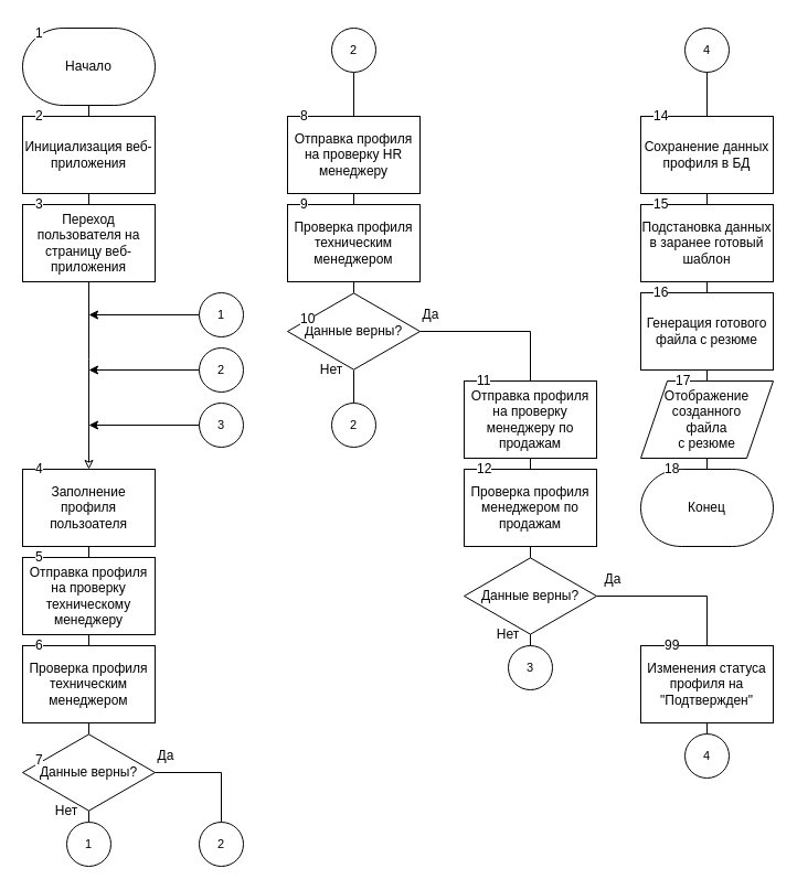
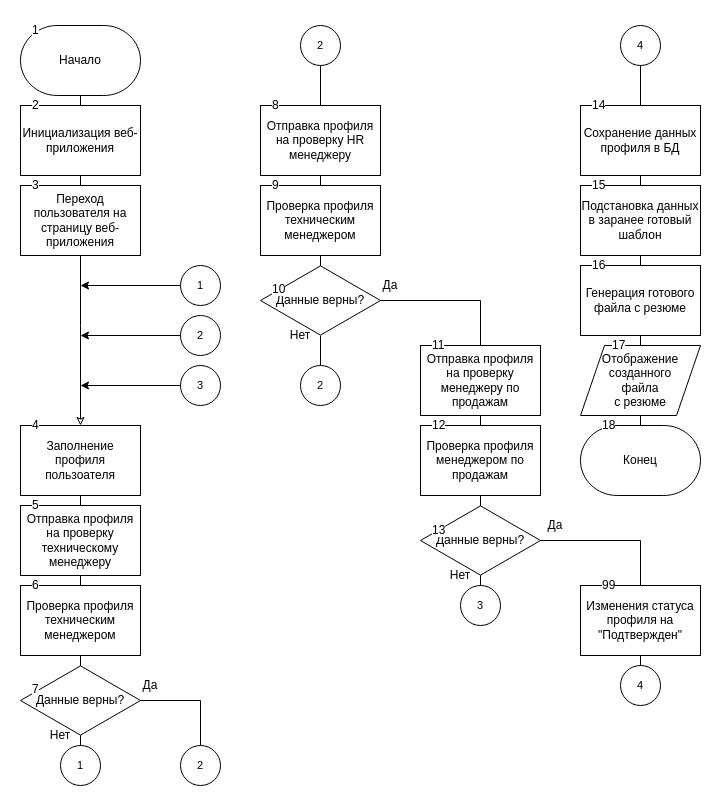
  <mxCell id="0" />
  <mxCell id="1" parent="0" />
  <mxCell id="2" style="edgeStyle=orthogonalEdgeStyle;rounded=0;orthogonalLoop=1;jettySize=auto;html=1;exitX=0.5;exitY=1;exitDx=0;exitDy=0;exitPerimeter=0;entryX=0.5;entryY=0;entryDx=0;entryDy=0;endArrow=none;endFill=0;" edge="1" parent="1" source="3" target="5"><mxGeometry relative="1" as="geometry" /></mxCell>
  <mxCell id="3" value="Начало" style="strokeWidth=1;html=1;shape=mxgraph.flowchart.terminator;whiteSpace=wrap;" vertex="1" parent="1"><mxGeometry y="25" width="120" height="70" as="geometry" x="20" /></mxCell>
  <mxCell id="4" style="edgeStyle=orthogonalEdgeStyle;rounded=0;orthogonalLoop=1;jettySize=auto;html=1;exitX=0.5;exitY=1;exitDx=0;exitDy=0;entryX=0.5;entryY=0;entryDx=0;entryDy=0;endArrow=none;endFill=0;fontColor=#000000;" edge="1" parent="1" source="5" target="7"><mxGeometry relative="1" as="geometry" /></mxCell>
  <mxCell id="5" value="Инициализация веб-приложения" style="rounded=0;whiteSpace=wrap;html=1;" vertex="1" parent="1"><mxGeometry y="105" width="120" height="70" as="geometry" x="20" /></mxCell>
  <mxCell id="6" style="edgeStyle=orthogonalEdgeStyle;rounded=0;orthogonalLoop=1;jettySize=auto;html=1;entryX=0.5;entryY=0;entryDx=0;entryDy=0;endArrow=classic;endFill=0;fontSize=12;" edge="1" parent="1" source="7" target="12"><mxGeometry relative="1" as="geometry"><Array as="points"><mxPoint x="80" y="325" /><mxPoint x="80" y="325" /></Array></mxGeometry></mxCell>
  <mxCell id="7" value="Переход пользователя на страницу веб-приложения" style="rounded=0;whiteSpace=wrap;html=1;" vertex="1" parent="1"><mxGeometry y="185" width="120" height="70" as="geometry" x="20" /></mxCell>
  <mxCell id="8" value="1" style="text;html=1;resizable=0;points=[];autosize=1;align=left;verticalAlign=top;spacingTop=-4;fontColor=#000000;labelBorderColor=none;labelBackgroundColor=#ffffff;aspect=fixed;" vertex="1" parent="1"><mxGeometry x="30" y="20" width="13" height="10" as="geometry" /></mxCell>
  <mxCell id="9" value="2" style="text;html=1;resizable=0;points=[];autosize=1;align=left;verticalAlign=top;spacingTop=-4;fontColor=#000000;labelBorderColor=none;labelBackgroundColor=#ffffff;aspect=fixed;" vertex="1" parent="1"><mxGeometry x="30" y="95" width="20" height="20" as="geometry" /></mxCell>
  <mxCell id="10" value="3" style="text;html=1;resizable=0;points=[];autosize=1;align=left;verticalAlign=top;spacingTop=-4;fontColor=#000000;labelBorderColor=none;labelBackgroundColor=#ffffff;aspect=fixed;" vertex="1" parent="1"><mxGeometry x="30" y="175" width="20" height="20" as="geometry" /></mxCell>
  <mxCell id="11" style="edgeStyle=orthogonalEdgeStyle;rounded=0;orthogonalLoop=1;jettySize=auto;html=1;exitX=0.5;exitY=1;exitDx=0;exitDy=0;endArrow=none;endFill=0;fontSize=12;" edge="1" parent="1" source="12" target="14"><mxGeometry relative="1" as="geometry" /></mxCell>
  <mxCell id="12" value="Заполнение профиля пользоателя" style="rounded=0;whiteSpace=wrap;html=1;" vertex="1" parent="1"><mxGeometry y="425" width="120" height="70" as="geometry" x="20" /></mxCell>
  <mxCell id="13" style="edgeStyle=orthogonalEdgeStyle;rounded=0;orthogonalLoop=1;jettySize=auto;html=1;exitX=0.5;exitY=1;exitDx=0;exitDy=0;entryX=0.5;entryY=0;entryDx=0;entryDy=0;endArrow=none;endFill=0;fontSize=12;" edge="1" parent="1" source="14" target="16"><mxGeometry relative="1" as="geometry" /></mxCell>
  <mxCell id="14" value="Отправка профиля на проверку техническому менеджеру" style="rounded=0;whiteSpace=wrap;html=1;" vertex="1" parent="1"><mxGeometry y="505" width="120" height="70" as="geometry" x="20" /></mxCell>
  <mxCell id="15" style="edgeStyle=orthogonalEdgeStyle;rounded=0;orthogonalLoop=1;jettySize=auto;html=1;exitX=0.5;exitY=1;exitDx=0;exitDy=0;endArrow=none;endFill=0;fontSize=12;" edge="1" parent="1" source="16" target="19"><mxGeometry relative="1" as="geometry" /></mxCell>
  <mxCell id="16" value="Проверка профиля техническим менеджером" style="rounded=0;whiteSpace=wrap;html=1;" vertex="1" parent="1"><mxGeometry y="585" width="120" height="70" as="geometry" x="20" /></mxCell>
  <mxCell id="17" style="edgeStyle=orthogonalEdgeStyle;rounded=0;orthogonalLoop=1;jettySize=auto;html=1;entryX=0.5;entryY=0;entryDx=0;entryDy=0;endArrow=none;endFill=0;fontSize=12;" edge="1" parent="1" source="19" target="20"><mxGeometry relative="1" as="geometry" /></mxCell>
  <mxCell id="18" style="edgeStyle=orthogonalEdgeStyle;rounded=0;orthogonalLoop=1;jettySize=auto;html=1;entryX=0.5;entryY=0;entryDx=0;entryDy=0;endArrow=none;endFill=0;fontSize=12;" edge="1" parent="1" source="19" target="27"><mxGeometry relative="1" as="geometry" /></mxCell>
  <mxCell id="19" value="&lt;font style=&quot;line-height: 50%; font-size: 12px;&quot;&gt;Данные верны?&lt;/font&gt;" style="html=1;whiteSpace=wrap;shape=isoRectangle;labelBackgroundColor=none;strokeWidth=1;fontColor=#000000;spacing=0;spacingTop=0;fontSize=12;" vertex="1" parent="1"><mxGeometry y="665" width="120" height="70" as="geometry" x="20" /></mxCell>
  <mxCell id="20" value="1" style="ellipse;whiteSpace=wrap;html=1;aspect=fixed;labelBackgroundColor=none;strokeWidth=1;fontSize=11;fontColor=#000000;" vertex="1" parent="1"><mxGeometry x="60" y="745" width="40" height="40" as="geometry" /></mxCell>
  <mxCell id="21" style="edgeStyle=orthogonalEdgeStyle;rounded=0;orthogonalLoop=1;jettySize=auto;html=1;exitX=0.5;exitY=1;exitDx=0;exitDy=0;entryX=0.5;entryY=0;entryDx=0;entryDy=0;endArrow=none;endFill=0;fontSize=12;" edge="1" parent="1" source="22" target="24"><mxGeometry relative="1" as="geometry" /></mxCell>
  <mxCell id="22" value="Отправка профиля на проверку HR менеджеру" style="rounded=0;whiteSpace=wrap;html=1;" vertex="1" parent="1"><mxGeometry x="260" y="105" width="120" height="70" as="geometry" /></mxCell>
  <mxCell id="23" style="edgeStyle=orthogonalEdgeStyle;rounded=0;orthogonalLoop=1;jettySize=auto;html=1;exitX=0.5;exitY=1;exitDx=0;exitDy=0;endArrow=none;endFill=0;fontSize=12;" edge="1" parent="1" source="24" target="26"><mxGeometry relative="1" as="geometry" /></mxCell>
  <mxCell id="24" value="Проверка профиля техническим менеджером" style="rounded=0;whiteSpace=wrap;html=1;" vertex="1" parent="1"><mxGeometry x="260" y="185" width="120" height="70" as="geometry" /></mxCell>
  <mxCell id="25" style="edgeStyle=orthogonalEdgeStyle;rounded=0;orthogonalLoop=1;jettySize=auto;html=1;entryX=0.5;entryY=0;entryDx=0;entryDy=0;endArrow=none;endFill=0;fontSize=12;" edge="1" parent="1" source="26" target="35"><mxGeometry relative="1" as="geometry" /></mxCell>
  <mxCell id="26" value="&lt;font style=&quot;line-height: 50%; font-size: 12px;&quot;&gt;Данные верны?&lt;/font&gt;" style="html=1;whiteSpace=wrap;shape=isoRectangle;labelBackgroundColor=none;strokeWidth=1;fontColor=#000000;spacing=0;spacingTop=0;fontSize=12;" vertex="1" parent="1"><mxGeometry x="260" y="265" width="120" height="70" as="geometry" /></mxCell>
  <mxCell id="27" value="2" style="ellipse;whiteSpace=wrap;html=1;aspect=fixed;labelBackgroundColor=none;strokeWidth=1;fontSize=11;fontColor=#000000;" vertex="1" parent="1"><mxGeometry x="180" y="745" width="40" height="40" as="geometry" /></mxCell>
  <mxCell id="28" style="edgeStyle=orthogonalEdgeStyle;rounded=0;orthogonalLoop=1;jettySize=auto;html=1;endArrow=classic;endFill=1;fontSize=12;" edge="1" parent="1" source="29"><mxGeometry relative="1" as="geometry"><mxPoint x="80" y="285" as="targetPoint" /></mxGeometry></mxCell>
  <mxCell id="29" value="1" style="ellipse;whiteSpace=wrap;html=1;aspect=fixed;labelBackgroundColor=none;strokeWidth=1;fontSize=11;fontColor=#000000;" vertex="1" parent="1"><mxGeometry x="180" y="265" width="40" height="40" as="geometry" /></mxCell>
  <mxCell id="30" value="2" style="ellipse;whiteSpace=wrap;html=1;aspect=fixed;labelBackgroundColor=none;strokeWidth=1;fontSize=11;fontColor=#000000;" vertex="1" parent="1"><mxGeometry x="180" y="315" width="40" height="40" as="geometry" /></mxCell>
  <mxCell id="31" value="3" style="ellipse;whiteSpace=wrap;html=1;aspect=fixed;labelBackgroundColor=none;strokeWidth=1;fontSize=11;fontColor=#000000;" vertex="1" parent="1"><mxGeometry x="180" y="365" width="40" height="40" as="geometry" /></mxCell>
  <mxCell id="32" style="edgeStyle=orthogonalEdgeStyle;rounded=0;orthogonalLoop=1;jettySize=auto;html=1;exitX=0.5;exitY=1;exitDx=0;exitDy=0;entryX=0.5;entryY=0;entryDx=0;entryDy=0;endArrow=none;endFill=0;fontSize=12;" edge="1" parent="1" source="33" target="22"><mxGeometry relative="1" as="geometry" /></mxCell>
  <mxCell id="33" value="2" style="ellipse;whiteSpace=wrap;html=1;aspect=fixed;labelBackgroundColor=none;strokeWidth=1;fontSize=11;fontColor=#000000;" vertex="1" parent="1"><mxGeometry x="300" y="25" width="40" height="40" as="geometry" /></mxCell>
  <mxCell id="34" style="edgeStyle=orthogonalEdgeStyle;rounded=0;orthogonalLoop=1;jettySize=auto;html=1;exitX=0.5;exitY=1;exitDx=0;exitDy=0;entryX=0.5;entryY=0;entryDx=0;entryDy=0;endArrow=none;endFill=0;fontSize=12;" edge="1" parent="1" source="35" target="37"><mxGeometry relative="1" as="geometry" /></mxCell>
  <mxCell id="35" value="Отправка профиля на проверку менеджеру по продажам" style="rounded=0;whiteSpace=wrap;html=1;" vertex="1" parent="1"><mxGeometry x="420" y="345" width="120" height="70" as="geometry" /></mxCell>
  <mxCell id="36" style="edgeStyle=orthogonalEdgeStyle;rounded=0;orthogonalLoop=1;jettySize=auto;html=1;exitX=0.5;exitY=1;exitDx=0;exitDy=0;endArrow=none;endFill=0;fontSize=12;" edge="1" parent="1" source="37" target="40"><mxGeometry relative="1" as="geometry" /></mxCell>
  <mxCell id="37" value="Проверка профиля менеджером по продажам" style="rounded=0;whiteSpace=wrap;html=1;" vertex="1" parent="1"><mxGeometry x="420" y="425" width="120" height="70" as="geometry" /></mxCell>
  <mxCell id="38" style="edgeStyle=orthogonalEdgeStyle;rounded=0;orthogonalLoop=1;jettySize=auto;html=1;entryX=0.5;entryY=0;entryDx=0;entryDy=0;endArrow=none;endFill=0;fontSize=12;" edge="1" parent="1" source="40" target="48"><mxGeometry relative="1" as="geometry" /></mxCell>
  <mxCell id="39" style="edgeStyle=orthogonalEdgeStyle;rounded=0;orthogonalLoop=1;jettySize=auto;html=1;entryX=0.5;entryY=0;entryDx=0;entryDy=0;endArrow=none;endFill=0;fontSize=12;" edge="1" parent="1" source="40" target="50"><mxGeometry relative="1" as="geometry" /></mxCell>
  <mxCell id="40" value="&lt;font style=&quot;line-height: 50%; font-size: 12px;&quot;&gt;Данные верны?&lt;/font&gt;" style="html=1;whiteSpace=wrap;shape=isoRectangle;labelBackgroundColor=none;strokeWidth=1;fontColor=#000000;spacing=0;spacingTop=0;fontSize=12;" vertex="1" parent="1"><mxGeometry x="420" y="505" width="120" height="70" as="geometry" /></mxCell>
  <mxCell id="41" style="edgeStyle=orthogonalEdgeStyle;rounded=0;orthogonalLoop=1;jettySize=auto;html=1;endArrow=classic;endFill=1;fontSize=12;" edge="1" parent="1"><mxGeometry relative="1" as="geometry"><mxPoint x="80" y="335" as="targetPoint" /><mxPoint x="180" y="335" as="sourcePoint" /></mxGeometry></mxCell>
  <mxCell id="42" style="edgeStyle=orthogonalEdgeStyle;rounded=0;orthogonalLoop=1;jettySize=auto;html=1;endArrow=classic;endFill=1;fontSize=12;" edge="1" parent="1"><mxGeometry relative="1" as="geometry"><mxPoint x="80" y="385" as="targetPoint" /><mxPoint x="180" y="385" as="sourcePoint" /></mxGeometry></mxCell>
  <mxCell id="43" value="Нет" style="text;html=1;strokeColor=none;fillColor=none;align=center;verticalAlign=middle;whiteSpace=wrap;rounded=0;fontSize=12;" vertex="1" parent="1"><mxGeometry x="40" y="725" width="40" height="20" as="geometry" /></mxCell>
  <mxCell id="44" value="Да" style="text;html=1;strokeColor=none;fillColor=none;align=center;verticalAlign=middle;whiteSpace=wrap;rounded=0;fontSize=12;" vertex="1" parent="1"><mxGeometry x="130" y="675" width="40" height="20" as="geometry" /></mxCell>
  <mxCell id="45" value="Нет" style="text;html=1;strokeColor=none;fillColor=none;align=center;verticalAlign=middle;whiteSpace=wrap;rounded=0;fontSize=12;" vertex="1" parent="1"><mxGeometry x="280" y="325" width="40" height="20" as="geometry" /></mxCell>
  <mxCell id="46" value="Да" style="text;html=1;strokeColor=none;fillColor=none;align=center;verticalAlign=middle;whiteSpace=wrap;rounded=0;fontSize=12;" vertex="1" parent="1"><mxGeometry x="370" y="275" width="40" height="20" as="geometry" /></mxCell>
  <mxCell id="47" value="2" style="ellipse;whiteSpace=wrap;html=1;aspect=fixed;labelBackgroundColor=none;strokeWidth=1;fontSize=11;fontColor=#000000;" vertex="1" parent="1"><mxGeometry x="300" y="365" width="40" height="40" as="geometry" /></mxCell>
  <mxCell id="48" value="3" style="ellipse;whiteSpace=wrap;html=1;aspect=fixed;labelBackgroundColor=none;strokeWidth=1;fontSize=11;fontColor=#000000;" vertex="1" parent="1"><mxGeometry x="460" y="585" width="40" height="40" as="geometry" /></mxCell>
  <mxCell id="49" style="edgeStyle=orthogonalEdgeStyle;rounded=0;orthogonalLoop=1;jettySize=auto;html=1;entryX=0.5;entryY=0;entryDx=0;entryDy=0;endArrow=none;endFill=0;fontSize=12;" edge="1" parent="1" source="50" target="53"><mxGeometry relative="1" as="geometry" /></mxCell>
  <mxCell id="50" value="Изменения статуса профиля на &quot;Подтвержден&quot;" style="rounded=0;whiteSpace=wrap;html=1;" vertex="1" parent="1"><mxGeometry x="580" y="585" width="120" height="70" as="geometry" /></mxCell>
  <mxCell id="51" value="Нет" style="text;html=1;strokeColor=none;fillColor=none;align=center;verticalAlign=middle;whiteSpace=wrap;rounded=0;fontSize=12;" vertex="1" parent="1"><mxGeometry x="440" y="565" width="40" height="20" as="geometry" /></mxCell>
  <mxCell id="52" value="Да" style="text;html=1;strokeColor=none;fillColor=none;align=center;verticalAlign=middle;whiteSpace=wrap;rounded=0;fontSize=12;" vertex="1" parent="1"><mxGeometry x="535" y="515" width="40" height="20" as="geometry" /></mxCell>
  <mxCell id="53" value="4" style="ellipse;whiteSpace=wrap;html=1;aspect=fixed;labelBackgroundColor=none;strokeWidth=1;fontSize=11;fontColor=#000000;" vertex="1" parent="1"><mxGeometry x="620" y="665" width="40" height="40" as="geometry" /></mxCell>
  <mxCell id="54" value="4" style="ellipse;whiteSpace=wrap;html=1;aspect=fixed;labelBackgroundColor=none;strokeWidth=1;fontSize=11;fontColor=#000000;" vertex="1" parent="1"><mxGeometry x="620" y="25" width="40" height="40" as="geometry" /></mxCell>
  <mxCell id="55" style="edgeStyle=orthogonalEdgeStyle;rounded=0;orthogonalLoop=1;jettySize=auto;html=1;exitX=0.5;exitY=1;exitDx=0;exitDy=0;endArrow=none;endFill=0;fontSize=12;" edge="1" parent="1" source="56" target="58"><mxGeometry relative="1" as="geometry" /></mxCell>
  <mxCell id="56" value="Сохранение данных профиля в БД" style="rounded=0;whiteSpace=wrap;html=1;" vertex="1" parent="1"><mxGeometry x="580" y="105" width="120" height="70" as="geometry" /></mxCell>
  <mxCell id="57" style="edgeStyle=orthogonalEdgeStyle;rounded=0;orthogonalLoop=1;jettySize=auto;html=1;exitX=0.5;exitY=1;exitDx=0;exitDy=0;endArrow=none;endFill=0;fontSize=12;" edge="1" parent="1" source="58" target="60"><mxGeometry relative="1" as="geometry" /></mxCell>
  <mxCell id="58" value="Подстановка данных в заранее готовый шаблон" style="rounded=0;whiteSpace=wrap;html=1;" vertex="1" parent="1"><mxGeometry x="580" y="185" width="120" height="70" as="geometry" /></mxCell>
  <mxCell id="59" style="edgeStyle=orthogonalEdgeStyle;rounded=0;orthogonalLoop=1;jettySize=auto;html=1;exitX=0.5;exitY=1;exitDx=0;exitDy=0;endArrow=none;endFill=0;fontSize=12;" edge="1" parent="1" source="60" target="62"><mxGeometry relative="1" as="geometry" /></mxCell>
  <mxCell id="60" value="Генерация готового файла с резюме" style="rounded=0;whiteSpace=wrap;html=1;" vertex="1" parent="1"><mxGeometry x="580" y="265" width="120" height="70" as="geometry" /></mxCell>
  <mxCell id="61" style="edgeStyle=orthogonalEdgeStyle;rounded=0;orthogonalLoop=1;jettySize=auto;html=1;exitX=0.5;exitY=1;exitDx=0;exitDy=0;endArrow=none;endFill=0;fontSize=12;" edge="1" parent="1" source="62" target="63"><mxGeometry relative="1" as="geometry" /></mxCell>
  <mxCell id="62" value="Отображение созданного&lt;br&gt;файла&lt;br&gt;с резюме" style="shape=parallelogram;perimeter=parallelogramPerimeter;whiteSpace=wrap;html=1;fontSize=12;" vertex="1" parent="1"><mxGeometry x="580" y="345" width="120" height="70" as="geometry" /></mxCell>
  <mxCell id="63" value="Конец" style="strokeWidth=1;html=1;shape=mxgraph.flowchart.terminator;whiteSpace=wrap;" vertex="1" parent="1"><mxGeometry x="580" y="425" width="120" height="70" as="geometry" /></mxCell>
  <mxCell id="64" value="" style="endArrow=none;html=1;fontSize=12;entryX=0.5;entryY=1;entryDx=0;entryDy=0;exitX=0.5;exitY=0;exitDx=0;exitDy=0;" edge="1" parent="1" source="56" target="54"><mxGeometry width="50" height="50" relative="1" as="geometry"><mxPoint x="750" y="175" as="sourcePoint" /><mxPoint x="800" y="125" as="targetPoint" /></mxGeometry></mxCell>
  <mxCell id="65" value="" style="endArrow=none;html=1;fontSize=12;entryX=1;entryY=0.5;entryDx=0;entryDy=0;exitX=0.5;exitY=0;exitDx=0;exitDy=0;" edge="1" parent="1" source="47" target="45"><mxGeometry width="50" height="50" relative="1" as="geometry"><mxPoint x="380.19" y="379.759" as="sourcePoint" /><mxPoint x="380.19" y="339.759" as="targetPoint" /></mxGeometry></mxCell>
  <mxCell id="66" value="4" style="text;html=1;resizable=0;points=[];autosize=1;align=left;verticalAlign=top;spacingTop=-4;fontColor=#000000;labelBorderColor=none;labelBackgroundColor=#ffffff;aspect=fixed;" vertex="1" parent="1"><mxGeometry x="30" y="415" width="20" height="20" as="geometry" /></mxCell>
  <mxCell id="67" value="5" style="text;html=1;resizable=0;points=[];autosize=1;align=left;verticalAlign=top;spacingTop=-4;fontColor=#000000;labelBorderColor=none;labelBackgroundColor=#ffffff;aspect=fixed;" vertex="1" parent="1"><mxGeometry x="30" y="495" width="20" height="20" as="geometry" /></mxCell>
  <mxCell id="68" value="6" style="text;html=1;resizable=0;points=[];autosize=1;align=left;verticalAlign=top;spacingTop=-4;fontColor=#000000;labelBorderColor=none;labelBackgroundColor=#ffffff;aspect=fixed;" vertex="1" parent="1"><mxGeometry x="30" y="575" width="20" height="20" as="geometry" /></mxCell>
  <mxCell id="69" value="7" style="text;html=1;resizable=0;points=[];autosize=1;align=left;verticalAlign=top;spacingTop=-4;fontColor=#000000;labelBorderColor=none;labelBackgroundColor=#ffffff;aspect=fixed;" vertex="1" parent="1"><mxGeometry x="30" y="679" width="20" height="20" as="geometry" /></mxCell>
  <mxCell id="70" value="8" style="text;html=1;resizable=0;points=[];autosize=1;align=left;verticalAlign=top;spacingTop=-4;fontColor=#000000;labelBorderColor=none;labelBackgroundColor=#ffffff;aspect=fixed;" vertex="1" parent="1"><mxGeometry x="270" y="95" width="20" height="20" as="geometry" /></mxCell>
  <mxCell id="71" value="9" style="text;html=1;resizable=0;points=[];autosize=1;align=left;verticalAlign=top;spacingTop=-4;fontColor=#000000;labelBorderColor=none;labelBackgroundColor=#ffffff;aspect=fixed;" vertex="1" parent="1"><mxGeometry x="270" y="175" width="20" height="20" as="geometry" /></mxCell>
  <mxCell id="72" value="10" style="text;html=1;resizable=0;points=[];autosize=1;align=left;verticalAlign=top;spacingTop=-4;fontColor=#000000;labelBorderColor=none;labelBackgroundColor=#ffffff;aspect=fixed;" vertex="1" parent="1"><mxGeometry x="270" y="279" width="30" height="20" as="geometry" /></mxCell>
  <mxCell id="73" value="11" style="text;html=1;resizable=0;points=[];autosize=1;align=left;verticalAlign=top;spacingTop=-4;fontColor=#000000;labelBorderColor=none;labelBackgroundColor=#ffffff;aspect=fixed;" vertex="1" parent="1"><mxGeometry x="430" y="335" width="30" height="20" as="geometry" /></mxCell>
  <mxCell id="74" value="12" style="text;html=1;resizable=0;points=[];autosize=1;align=left;verticalAlign=top;spacingTop=-4;fontColor=#000000;labelBorderColor=none;labelBackgroundColor=#ffffff;aspect=fixed;" vertex="1" parent="1"><mxGeometry x="430" y="415" width="30" height="20" as="geometry" /></mxCell>
+ <mxCell id="75" value="13" style="text;html=1;resizable=0;points=[];autosize=1;align=left;verticalAlign=top;spacingTop=-4;fontColor=#000000;labelBorderColor=none;labelBackgroundColor=#ffffff;aspect=fixed;" vertex="1" parent="1"><mxGeometry x="430" y="520" width="30" height="20" as="geometry" /></mxCell>
  <mxCell id="76" value="14" style="text;html=1;resizable=0;points=[];autosize=1;align=left;verticalAlign=top;spacingTop=-4;fontColor=#000000;labelBorderColor=none;labelBackgroundColor=#ffffff;aspect=fixed;" vertex="1" parent="1"><mxGeometry x="590" y="95" width="30" height="20" as="geometry" /></mxCell>
  <mxCell id="77" value="15" style="text;html=1;resizable=0;points=[];autosize=1;align=left;verticalAlign=top;spacingTop=-4;fontColor=#000000;labelBorderColor=none;labelBackgroundColor=#ffffff;aspect=fixed;" vertex="1" parent="1"><mxGeometry x="590" y="175" width="30" height="20" as="geometry" /></mxCell>
  <mxCell id="78" value="16" style="text;html=1;resizable=0;points=[];autosize=1;align=left;verticalAlign=top;spacingTop=-4;fontColor=#000000;labelBorderColor=none;labelBackgroundColor=#ffffff;aspect=fixed;" vertex="1" parent="1"><mxGeometry x="590" y="255" width="30" height="20" as="geometry" /></mxCell>
  <mxCell id="79" value="17" style="text;html=1;resizable=0;points=[];autosize=1;align=left;verticalAlign=top;spacingTop=-4;fontColor=#000000;labelBorderColor=none;labelBackgroundColor=#ffffff;aspect=fixed;" vertex="1" parent="1"><mxGeometry x="610" y="335" width="30" height="20" as="geometry" /></mxCell>
  <mxCell id="80" value="18" style="text;html=1;resizable=0;points=[];autosize=1;align=left;verticalAlign=top;spacingTop=-4;fontColor=#000000;labelBorderColor=none;labelBackgroundColor=#ffffff;aspect=fixed;" vertex="1" parent="1"><mxGeometry x="600" y="415" width="30" height="20" as="geometry" /></mxCell>
  <mxCell id="81" value="99" style="text;html=1;resizable=0;points=[];autosize=1;align=left;verticalAlign=top;spacingTop=-4;fontColor=#000000;labelBorderColor=none;labelBackgroundColor=#ffffff;aspect=fixed;" vertex="1" parent="1"><mxGeometry x="600" y="575" width="30" height="20" as="geometry" /></mxCell>
